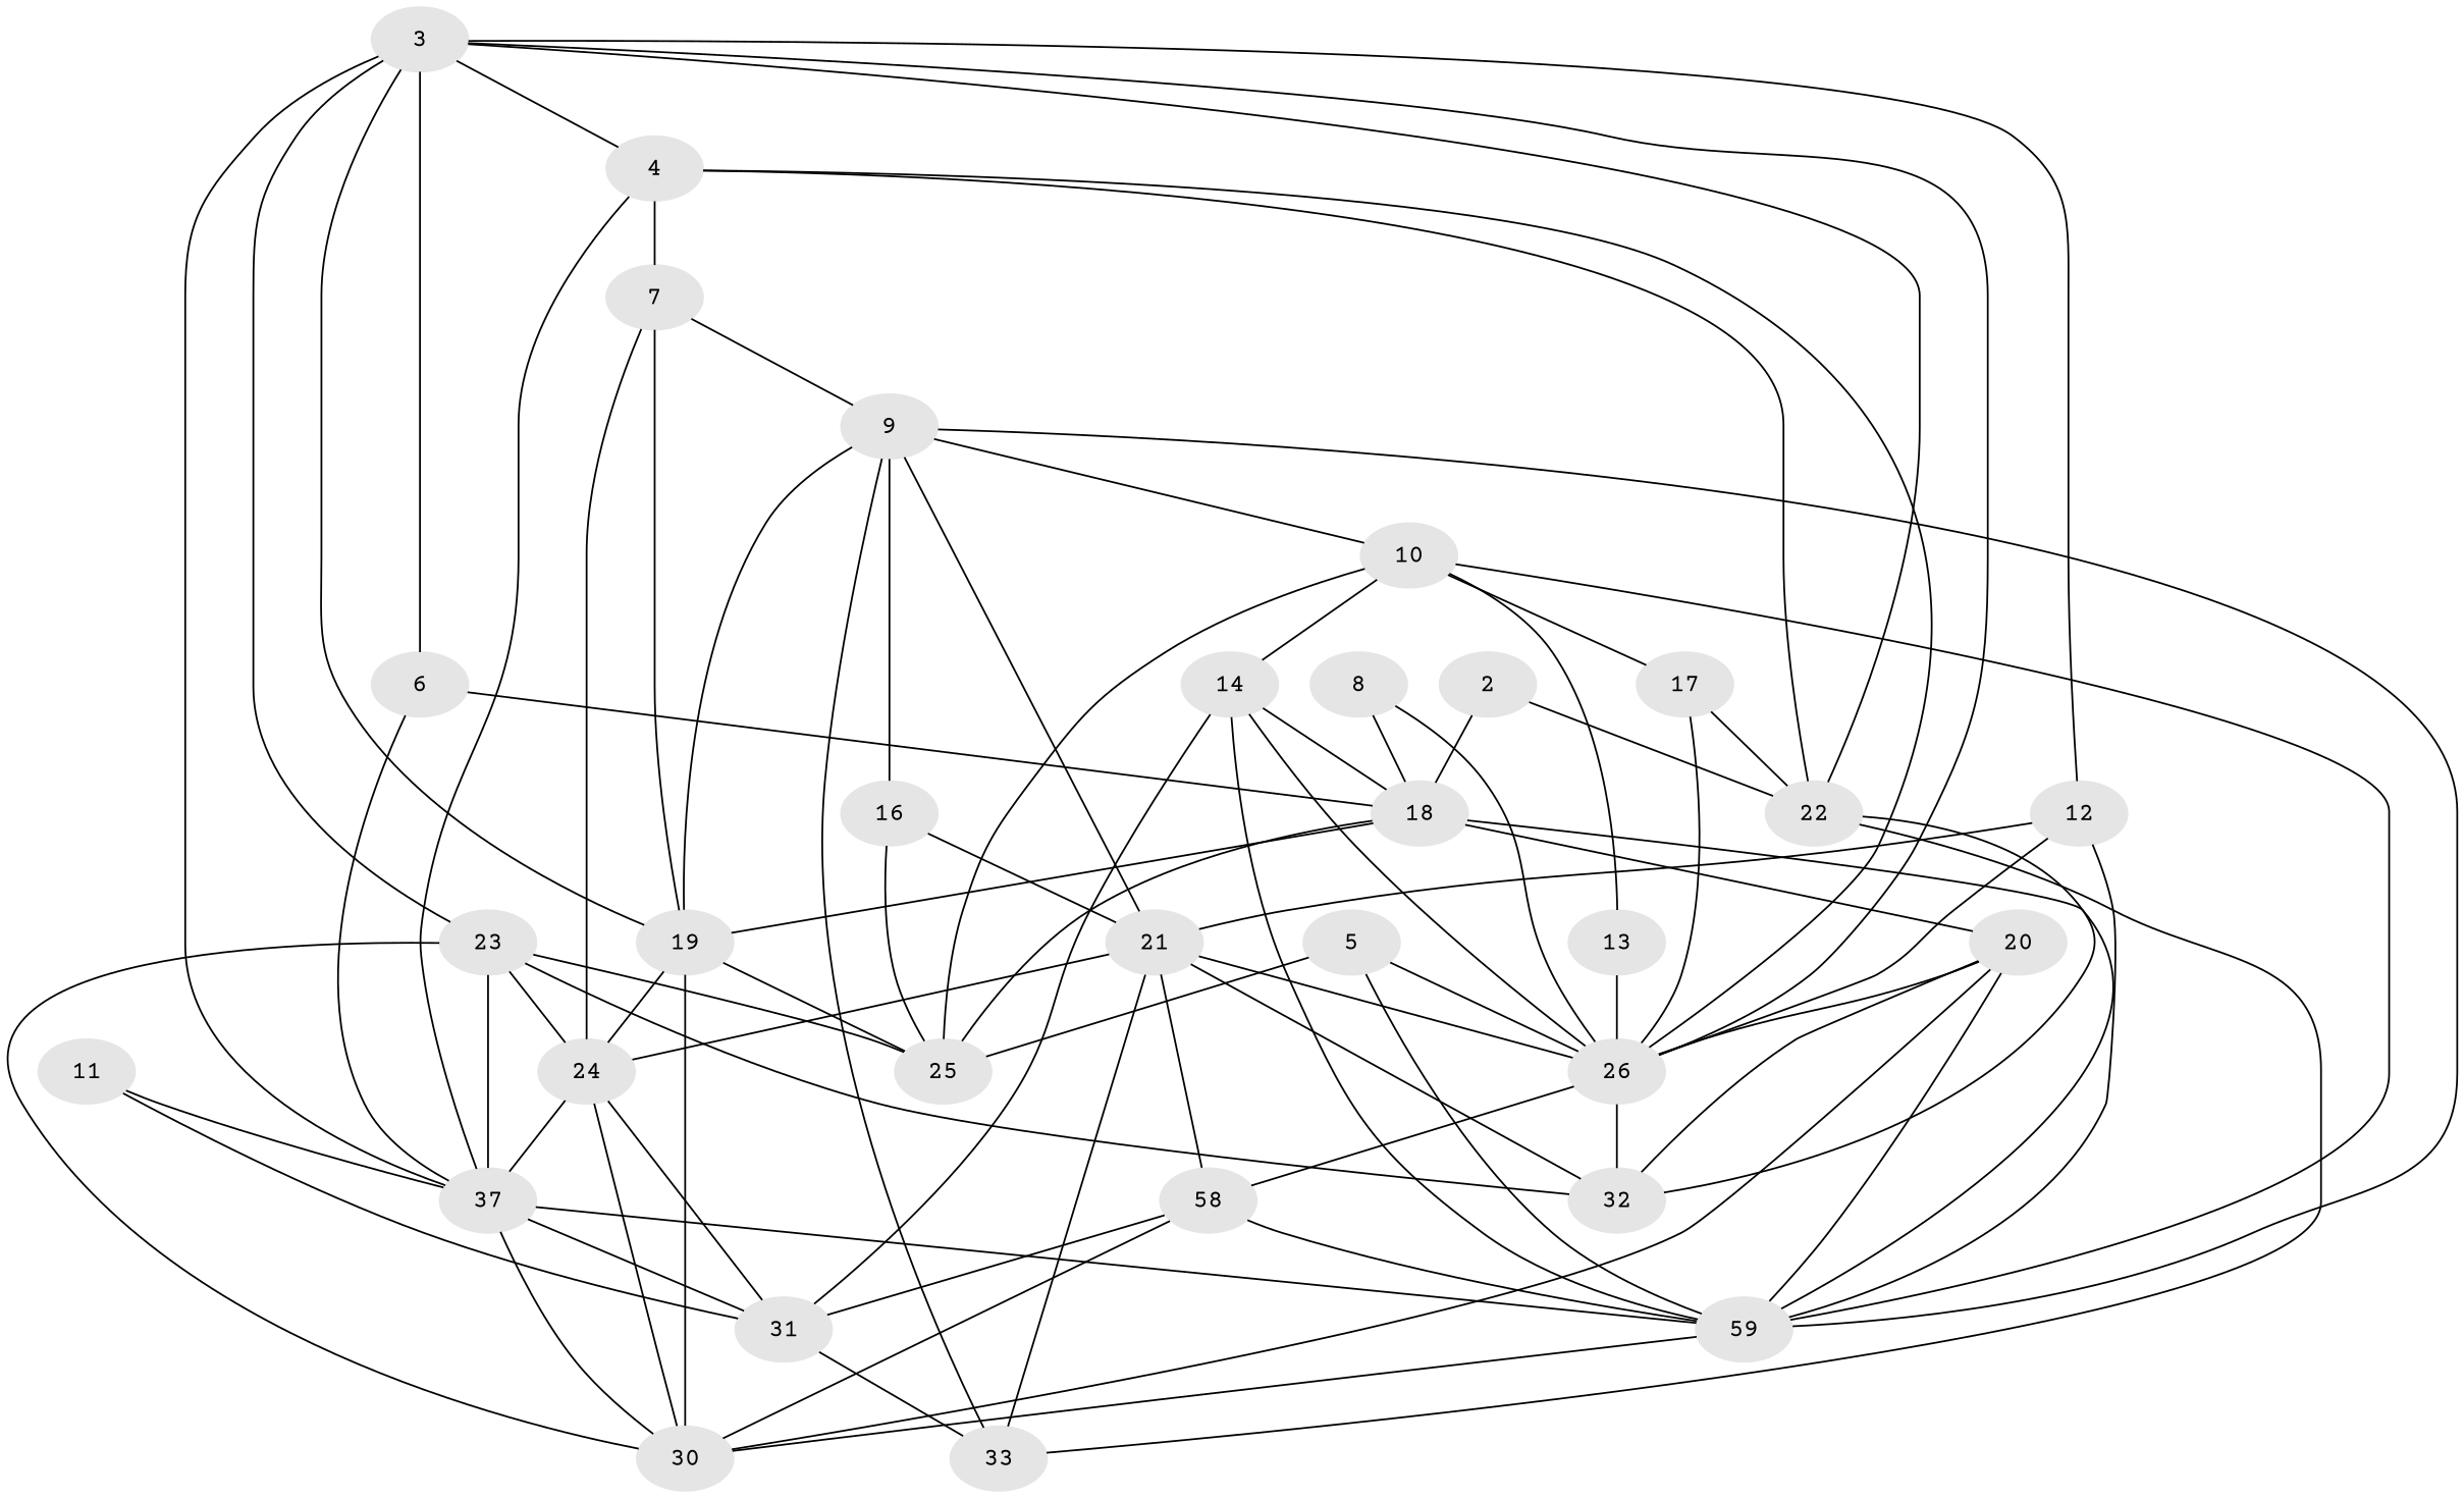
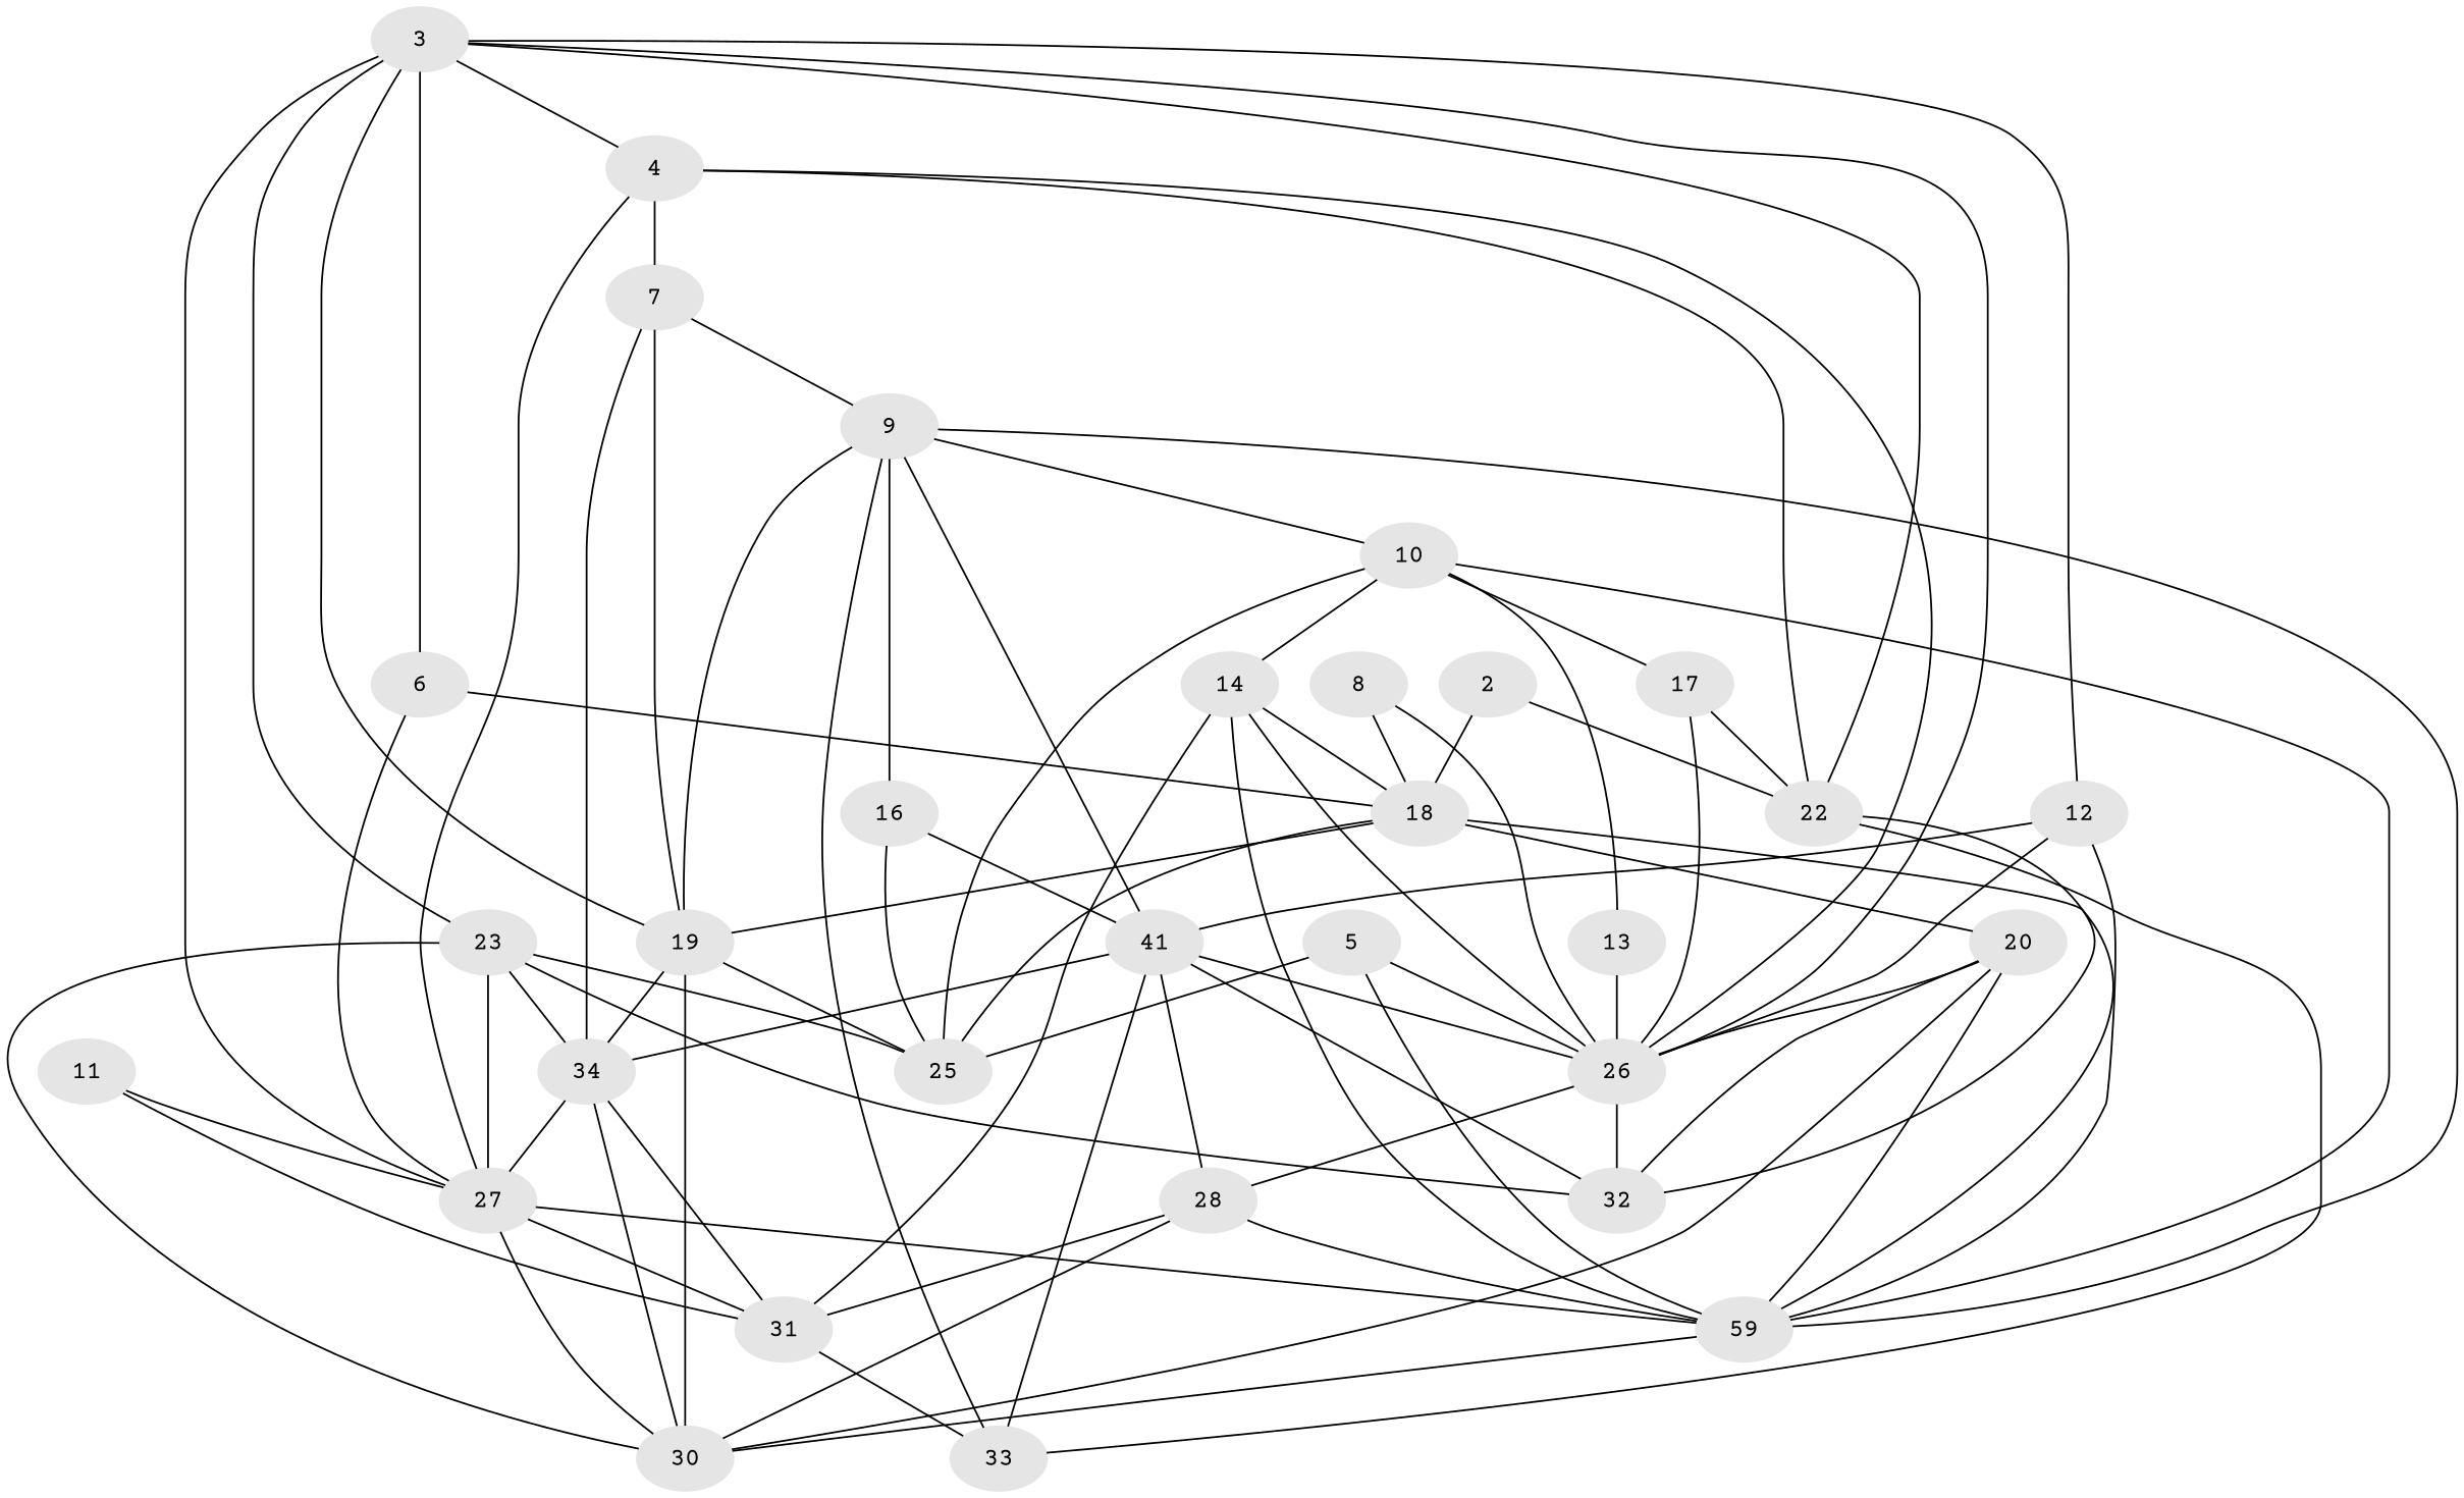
  graph {
    fontname="Courier Prime"
    node [color=gray90 fontname="Courier Prime" style=filled]
    edge [fontname="Courier Prime" weight=1.0]
-   24
+   24 [label=34]
    31
-   27 [label=37]
+   27
    30
    33
    2
    18
    22
    19
    25
    n11 [label=59]
    20
    32
    3
    4
    6
    12
    23
    26
    7
-   21
-   28 [label=58]
+   21 [label=41]
+   28
    9
    5
    10
    16
    8
    13
    14
    17
    11
    24 -- 31
    24 -- 27
    24 -- 30
    31 -- 33
    27 -- 31 [weight=2.0]
    27 -- 30
    27 -- n11
    2 -- 18
    2 -- 22
    18 -- 19
    18 -- 25
    18 -- n11
    18 -- 20
    22 -- 33
    22 -- 32
    19 -- 24
    19 -- 30
    19 -- 25
    n11 -- 30
    20 -- 30
    20 -- n11
    20 -- 32
    20 -- 26
    3 -- 27 [weight=2.0]
    3 -- 22
    3 -- 19
    3 -- 4
    3 -- 6
    3 -- 12
    3 -- 23
    3 -- 26
    4 -- 27
    4 -- 22
    4 -- 26
    4 -- 7
    6 -- 27
    6 -- 18
    12 -- n11
    12 -- 26
    12 -- 21
    23 -- 24
    23 -- 27
    23 -- 30
    23 -- 25
    23 -- 32
    26 -- 32
    26 -- 28 [weight=2.0]
    7 -- 24
    7 -- 19
    7 -- 9
    21 -- 24
    21 -- 33
    21 -- 32
    21 -- 26
    21 -- 28
    28 -- 31 [weight=2.0]
    28 -- 30
    28 -- n11
    9 -- 33
    9 -- 19
    9 -- n11
    9 -- 21
    9 -- 10
    9 -- 16
    5 -- 25
    5 -- n11
    5 -- 26
    10 -- 25
    10 -- n11
    10 -- 13
    10 -- 14
    10 -- 17
    16 -- 25
    16 -- 21
    8 -- 18
    8 -- 26
    13 -- 26 [weight=2.0]
    14 -- 31
    14 -- 18
    14 -- n11
    14 -- 26
    17 -- 22
    17 -- 26 [weight=2.0]
    11 -- 31
    11 -- 27
  }
